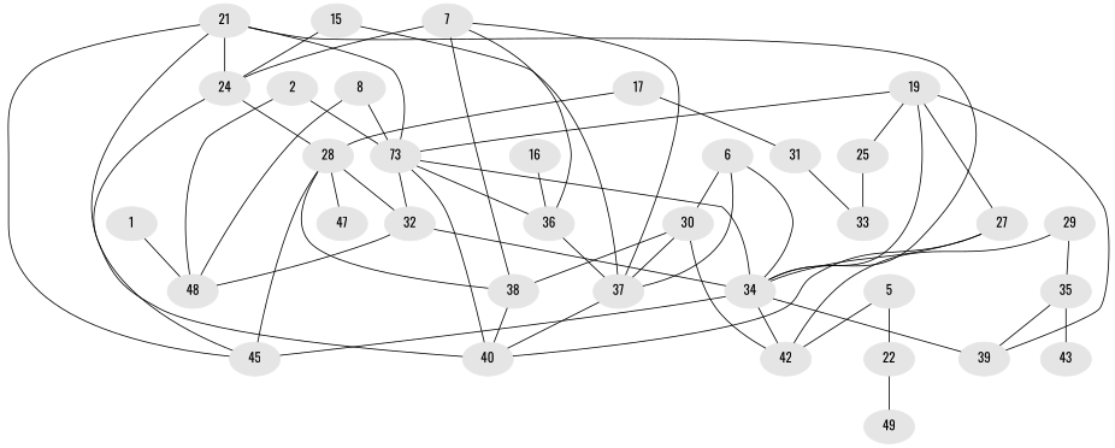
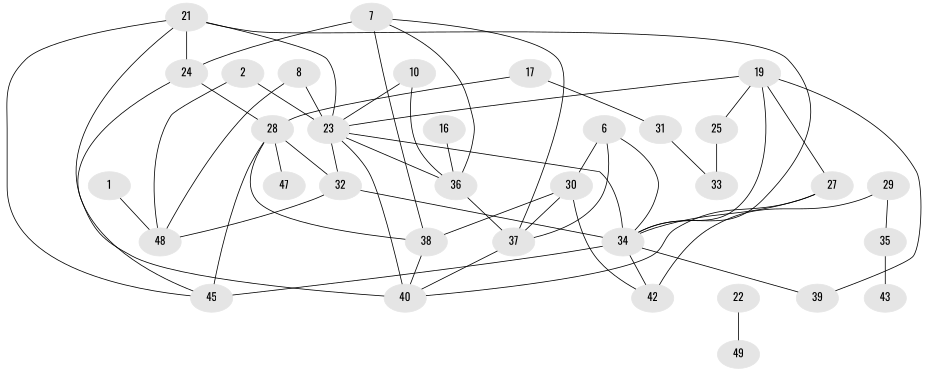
  graph {
    fontname=Oswald
    node [color=gray90 fontname=Oswald style=filled]
    edge [fontname=Oswald weight=1.0]
    1
    48
    2
-   23 [label=73]
+   23
    34
    36
    40
    32
-   5
+   10
    22
    42
    49
    6
    30
    37
    38
    39
    45
    7
    24
    28
    8
-   15
    16
    17
    31
    47
    33
    19
    25
    27
    21
    29
    35
    43
    1 -- 48
    2 -- 48
    2 -- 23
    23 -- 34
    23 -- 36
    23 -- 40 [weight=2.0]
    23 -- 32
    34 -- 42
    34 -- 39 [weight=2.0]
    34 -- 45 [weight=2.0]
    36 -- 37
    32 -- 48
    32 -- 34 [weight=3.0]
-   5 -- 22
-   5 -- 42
+   10 -- 23
+   10 -- 36
    22 -- 49
    6 -- 34
    6 -- 30
    6 -- 37
    30 -- 42
    30 -- 37
    30 -- 38
    37 -- 40
    38 -- 40
    7 -- 36
    7 -- 37
    7 -- 38
    7 -- 24 [weight=2.0]
    24 -- 45
    24 -- 28
    28 -- 32
    28 -- 38
    28 -- 45
    28 -- 47
    8 -- 48
    8 -- 23
-   15 -- 37
-   15 -- 24
    16 -- 36
    17 -- 28
    17 -- 31
    31 -- 33
    19 -- 23
    19 -- 34
    19 -- 39
    19 -- 25
    19 -- 27
    25 -- 33
    27 -- 34
    27 -- 40
    21 -- 23
    21 -- 34
    21 -- 40
    21 -- 45
    21 -- 24
    29 -- 42
    29 -- 35
-   35 -- 39
    35 -- 43
  }
